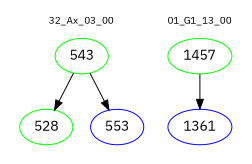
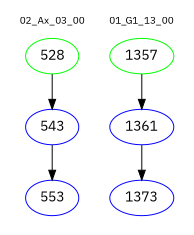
  digraph {
    fontname="IBM Plex Sans"
    node [color=blue fontname="IBM Plex Sans"]
    edge [color=black fontname="IBM Plex Sans"]
-   n1 [color=green label=543]
+   n1 [label=543]
    n2 [color=green label=528]
    n3 [label=553]
    n4 [label=1361]
-   n5 [color=green label=1457]
+   n5 [color=green label=1357]
+   n6 [label=1373]
    subgraph cluster_1 {
      color=white
      fontsize=10
-     label="32_Ax_03_00"
+     label="02_Ax_03_00"
      n1
      n2
      n3
    }
    subgraph cluster_2 {
      color=white
      fontsize=10
      label="01_G1_13_00"
      n4
      n5
+     n6
    }
-   n1 -> n2
+   n2 -> n1
    n1 -> n3
+   n4 -> n6
    n5 -> n4
  }
